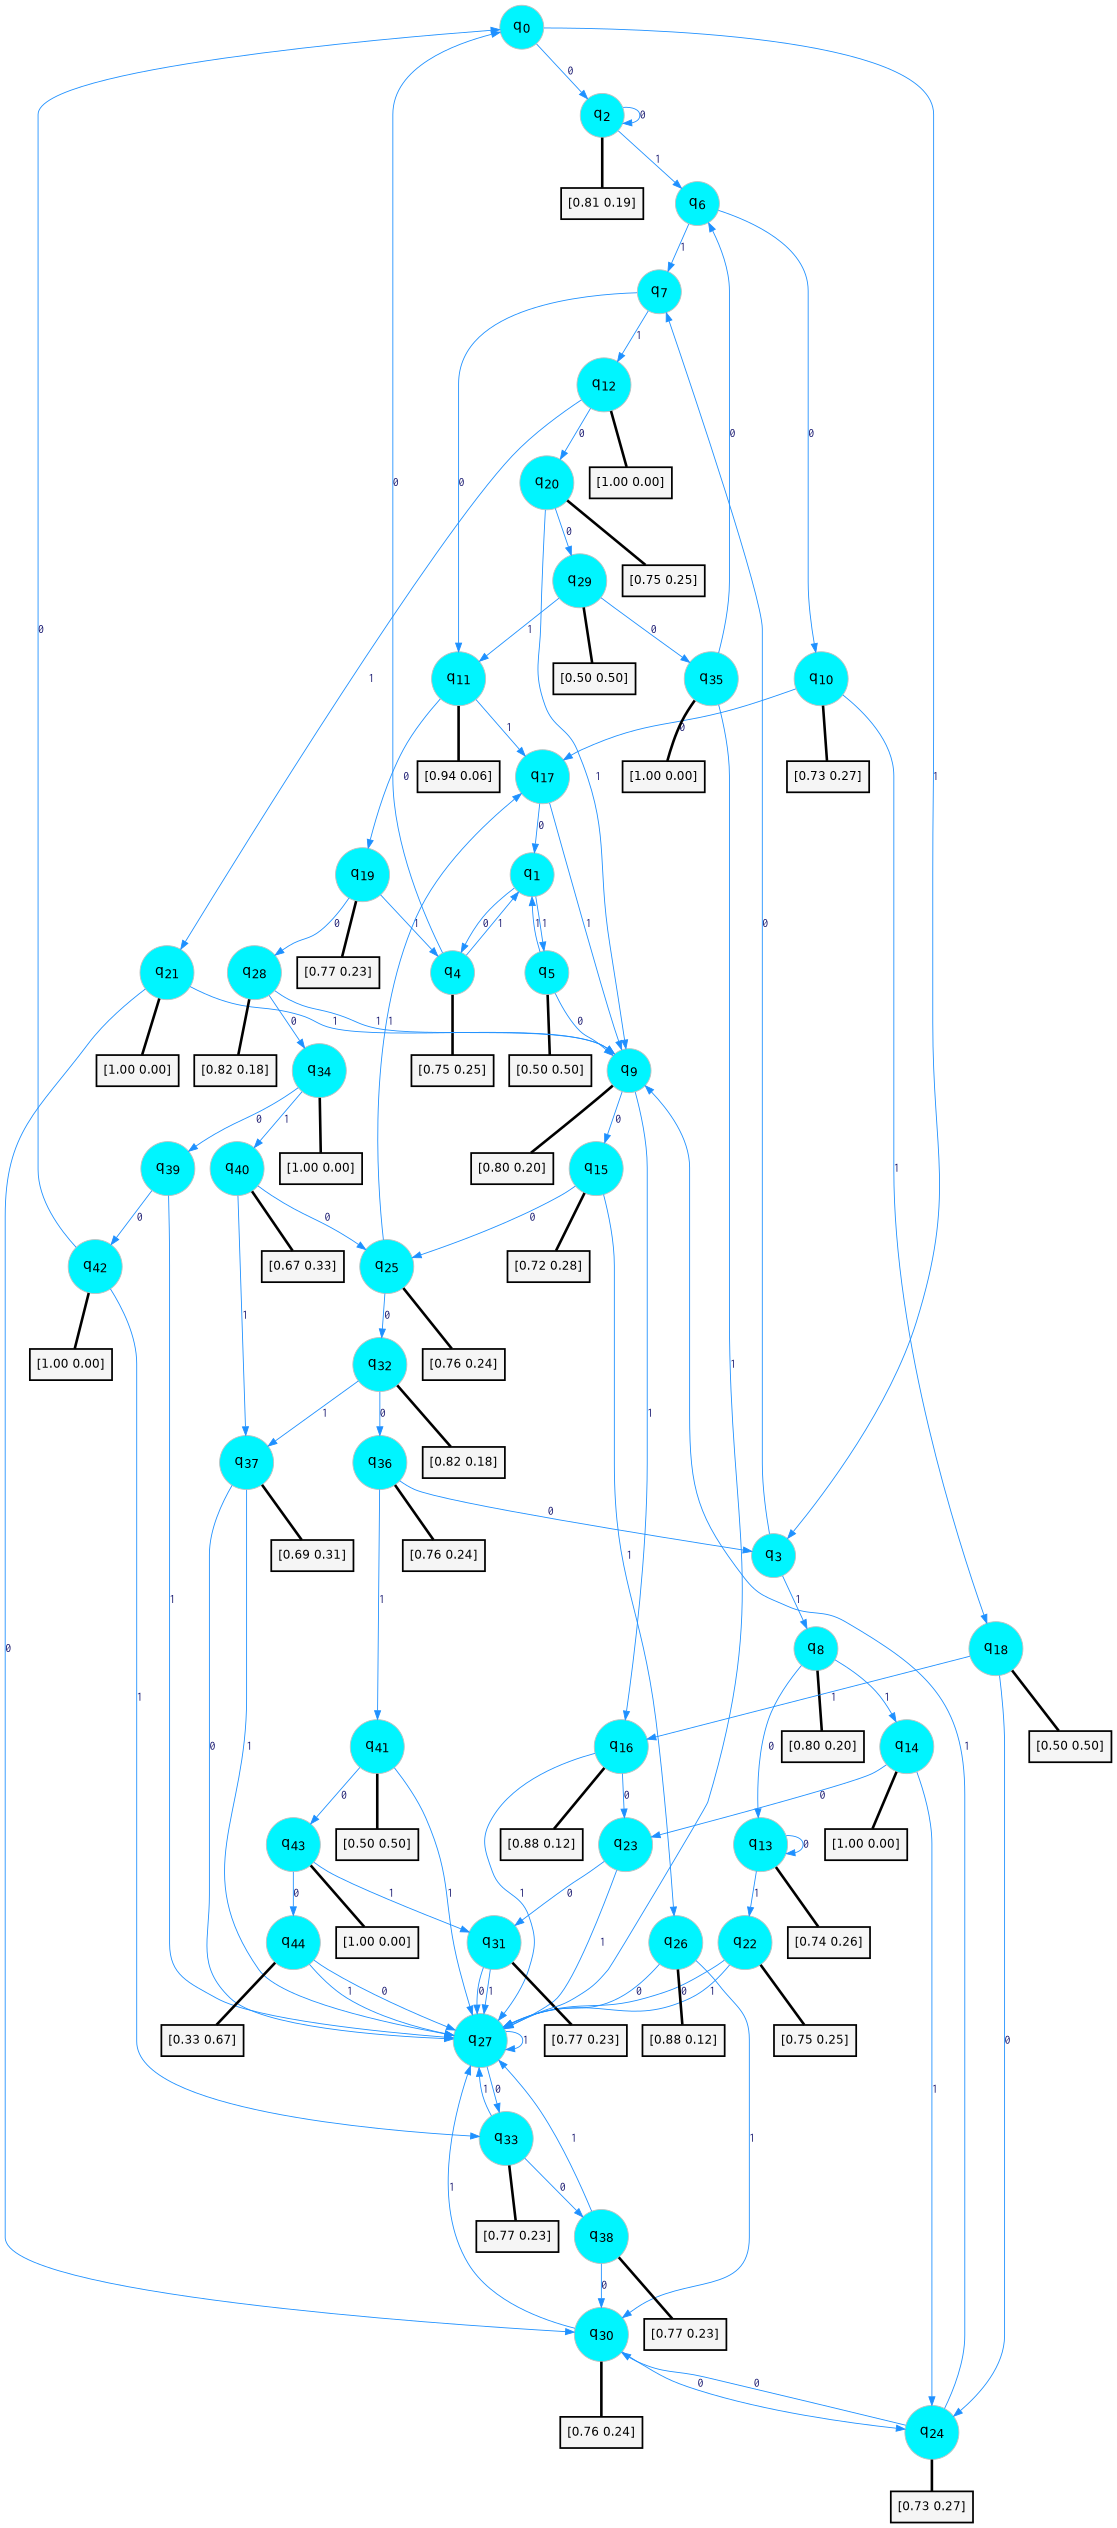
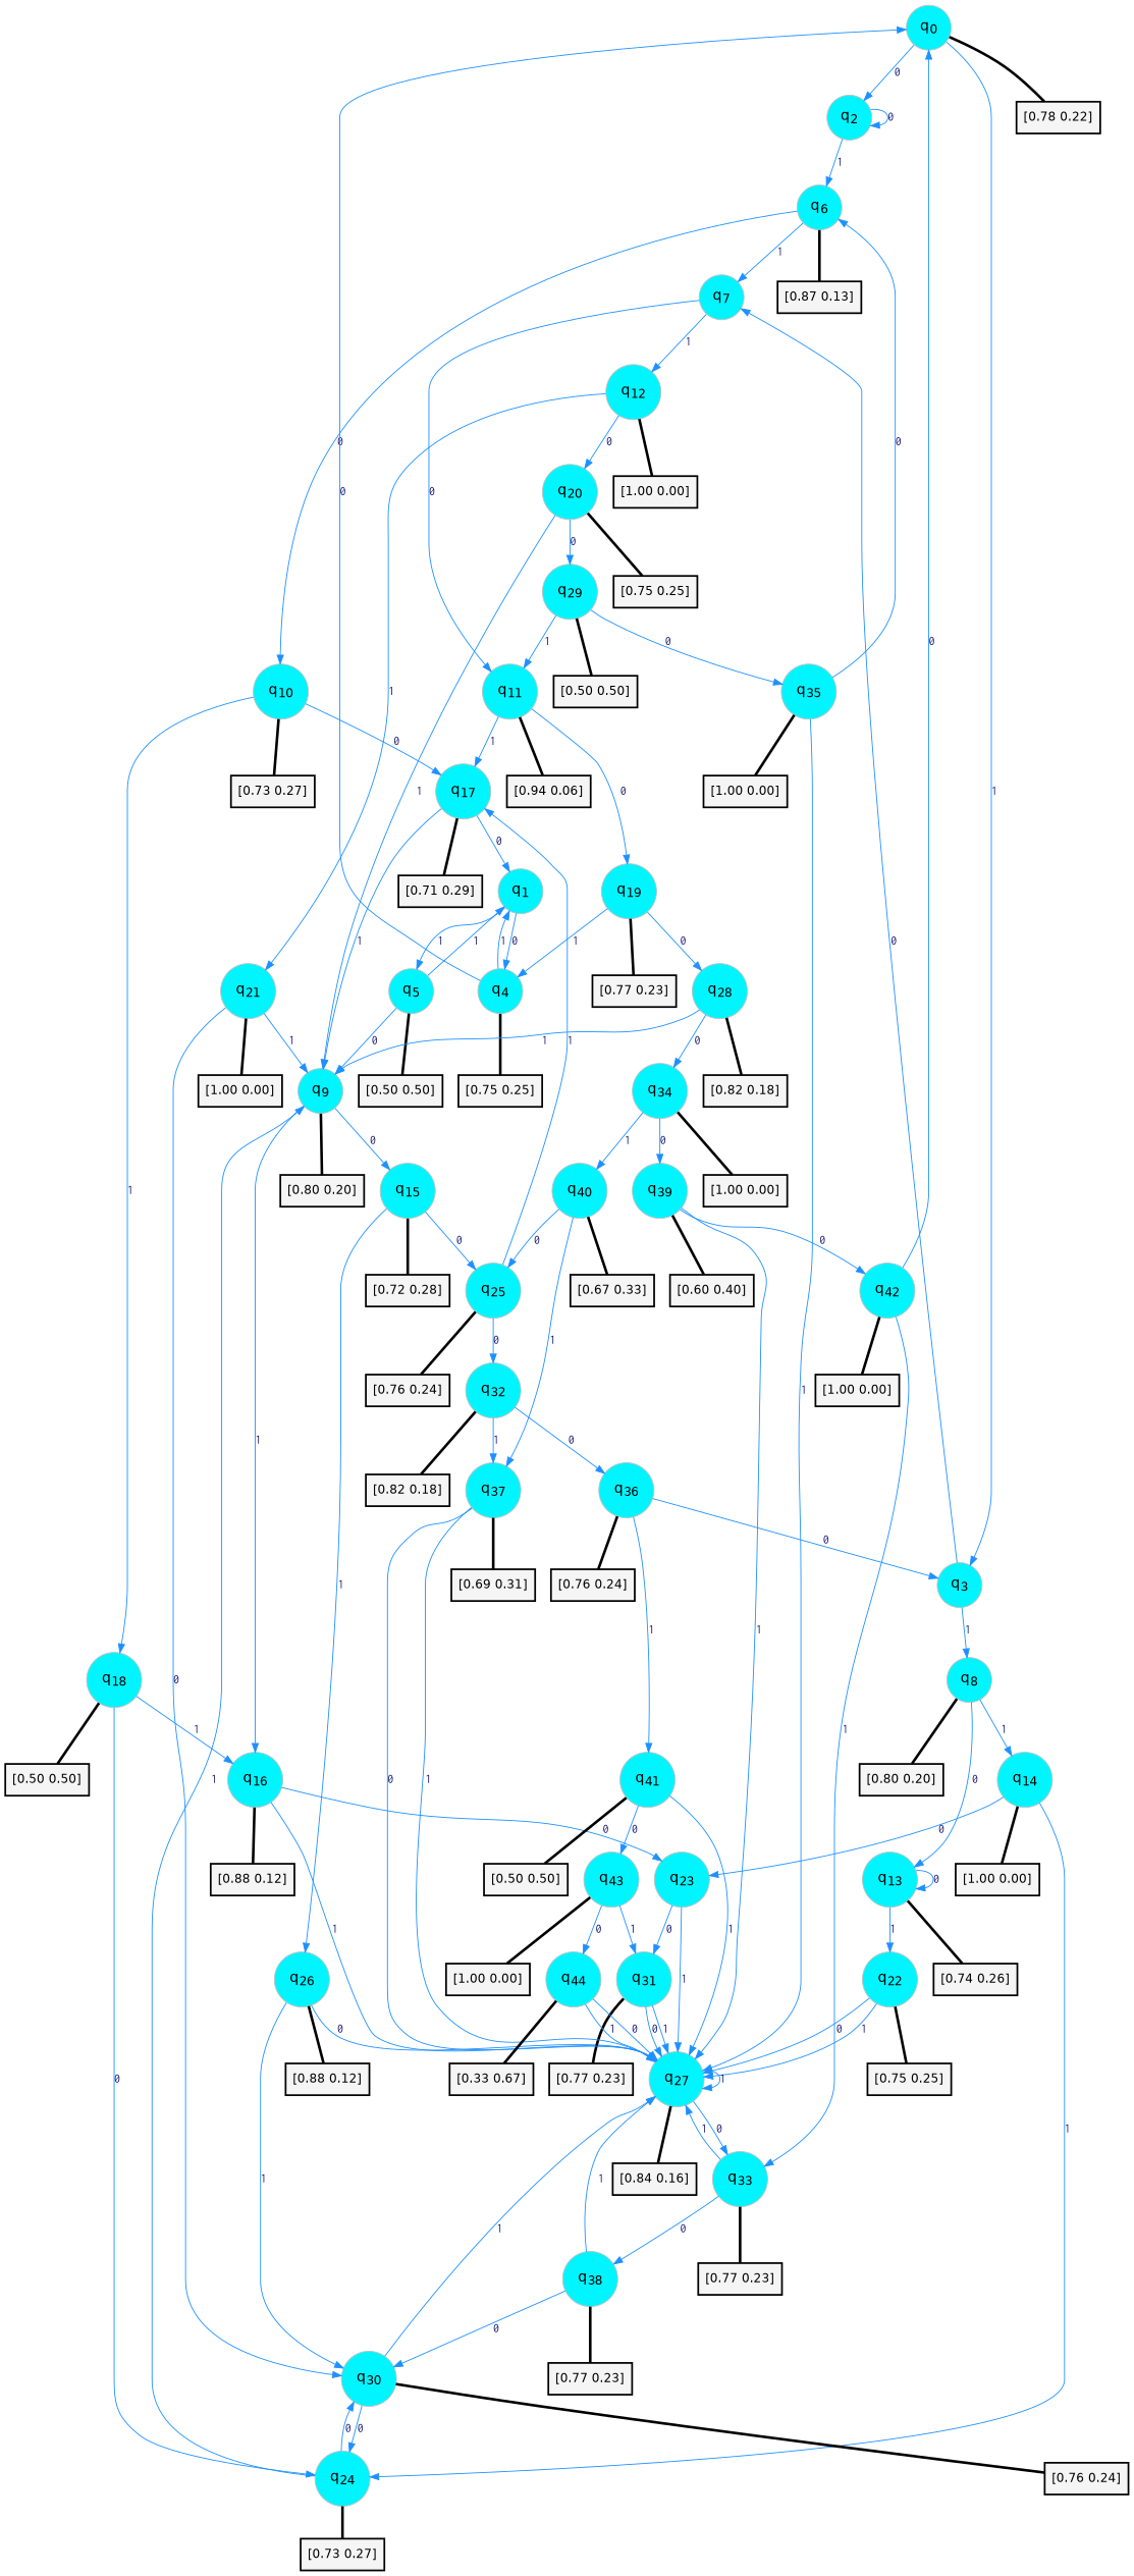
  digraph {
    rankdir=TD
    node [color=gray fillcolor=turquoise1 fontcolor=black fontname=Helvetica fontsize=16 fontweight=bold shape=circle style=filled]
    edge [arrowsize=1 color=dodgerblue1 fontcolor=midnightblue fontname=courier fontweight=bold penwidth=1 style=solid weight=20]
    n1 [label=<q<SUB>0</SUB>>]
    n2 [label=<q<SUB>2</SUB>>]
    n3 [label=<q<SUB>3</SUB>>]
+   n4 [color=black fillcolor=whitesmoke fontsize=14 label="[0.78 0.22]" penwidth=2 shape=box]
    n5 [label=<q<SUB>6</SUB>>]
-   n6 [color=black fillcolor=whitesmoke fontsize=14 label="[0.81 0.19]" penwidth=2 shape=box]
    n7 [label=<q<SUB>7</SUB>>]
    n8 [label=<q<SUB>8</SUB>>]
    n9 [label=<q<SUB>1</SUB>>]
    n10 [label=<q<SUB>4</SUB>>]
    n11 [label=<q<SUB>5</SUB>>]
    n12 [color=black fillcolor=whitesmoke fontsize=14 label="[0.75 0.25]" penwidth=2 shape=box]
    n13 [label=<q<SUB>9</SUB>>]
    n14 [color=black fillcolor=whitesmoke fontsize=14 label="[0.50 0.50]" penwidth=2 shape=box]
    n15 [label=<q<SUB>10</SUB>>]
+   n16 [color=black fillcolor=whitesmoke fontsize=14 label="[0.87 0.13]" penwidth=2 shape=box]
    n17 [label=<q<SUB>11</SUB>>]
    n18 [label=<q<SUB>12</SUB>>]
    n19 [label=<q<SUB>13</SUB>>]
    n20 [label=<q<SUB>14</SUB>>]
    n21 [color=black fillcolor=whitesmoke fontsize=14 label="[0.80 0.20]" penwidth=2 shape=box]
    n22 [label=<q<SUB>15</SUB>>]
    n23 [label=<q<SUB>16</SUB>>]
    n24 [color=black fillcolor=whitesmoke fontsize=14 label="[0.80 0.20]" penwidth=2 shape=box]
    n25 [label=<q<SUB>17</SUB>>]
    n26 [label=<q<SUB>18</SUB>>]
    n27 [color=black fillcolor=whitesmoke fontsize=14 label="[0.73 0.27]" penwidth=2 shape=box]
    n28 [label=<q<SUB>19</SUB>>]
    n29 [color=black fillcolor=whitesmoke fontsize=14 label="[0.94 0.06]" penwidth=2 shape=box]
    n30 [label=<q<SUB>20</SUB>>]
    n31 [label=<q<SUB>21</SUB>>]
    n32 [color=black fillcolor=whitesmoke fontsize=14 label="[1.00 0.00]" penwidth=2 shape=box]
    n33 [label=<q<SUB>22</SUB>>]
    n34 [color=black fillcolor=whitesmoke fontsize=14 label="[0.74 0.26]" penwidth=2 shape=box]
    n35 [label=<q<SUB>23</SUB>>]
    n36 [label=<q<SUB>24</SUB>>]
    n37 [color=black fillcolor=whitesmoke fontsize=14 label="[1.00 0.00]" penwidth=2 shape=box]
    n38 [label=<q<SUB>25</SUB>>]
    n39 [label=<q<SUB>26</SUB>>]
    n40 [color=black fillcolor=whitesmoke fontsize=14 label="[0.72 0.28]" penwidth=2 shape=box]
    n41 [label=<q<SUB>27</SUB>>]
    n42 [color=black fillcolor=whitesmoke fontsize=14 label="[0.88 0.12]" penwidth=2 shape=box]
+   n43 [color=black fillcolor=whitesmoke fontsize=14 label="[0.71 0.29]" penwidth=2 shape=box]
    n44 [color=black fillcolor=whitesmoke fontsize=14 label="[0.50 0.50]" penwidth=2 shape=box]
    n45 [label=<q<SUB>28</SUB>>]
    n46 [color=black fillcolor=whitesmoke fontsize=14 label="[0.77 0.23]" penwidth=2 shape=box]
    n47 [label=<q<SUB>29</SUB>>]
    n48 [color=black fillcolor=whitesmoke fontsize=14 label="[0.75 0.25]" penwidth=2 shape=box]
    n49 [label=<q<SUB>30</SUB>>]
    n50 [color=black fillcolor=whitesmoke fontsize=14 label="[1.00 0.00]" penwidth=2 shape=box]
    n51 [color=black fillcolor=whitesmoke fontsize=14 label="[0.75 0.25]" penwidth=2 shape=box]
    n52 [label=<q<SUB>31</SUB>>]
    n53 [color=black fillcolor=whitesmoke fontsize=14 label="[0.73 0.27]" penwidth=2 shape=box]
    n54 [label=<q<SUB>32</SUB>>]
    n55 [color=black fillcolor=whitesmoke fontsize=14 label="[0.76 0.24]" penwidth=2 shape=box]
    n56 [color=black fillcolor=whitesmoke fontsize=14 label="[0.88 0.12]" penwidth=2 shape=box]
    n57 [label=<q<SUB>33</SUB>>]
+   n58 [color=black fillcolor=whitesmoke fontsize=14 label="[0.84 0.16]" penwidth=2 shape=box]
    n59 [label=<q<SUB>34</SUB>>]
    n60 [color=black fillcolor=whitesmoke fontsize=14 label="[0.82 0.18]" penwidth=2 shape=box]
    n61 [label=<q<SUB>35</SUB>>]
    n62 [color=black fillcolor=whitesmoke fontsize=14 label="[0.50 0.50]" penwidth=2 shape=box]
    n63 [color=black fillcolor=whitesmoke fontsize=14 label="[0.76 0.24]" penwidth=2 shape=box]
    n64 [color=black fillcolor=whitesmoke fontsize=14 label="[0.77 0.23]" penwidth=2 shape=box]
    n65 [label=<q<SUB>36</SUB>>]
    n66 [label=<q<SUB>37</SUB>>]
    n67 [color=black fillcolor=whitesmoke fontsize=14 label="[0.82 0.18]" penwidth=2 shape=box]
    n68 [label=<q<SUB>38</SUB>>]
    n69 [color=black fillcolor=whitesmoke fontsize=14 label="[0.77 0.23]" penwidth=2 shape=box]
    n70 [label=<q<SUB>39</SUB>>]
    n71 [label=<q<SUB>40</SUB>>]
    n72 [color=black fillcolor=whitesmoke fontsize=14 label="[1.00 0.00]" penwidth=2 shape=box]
    n73 [color=black fillcolor=whitesmoke fontsize=14 label="[1.00 0.00]" penwidth=2 shape=box]
    n74 [label=<q<SUB>41</SUB>>]
    n75 [color=black fillcolor=whitesmoke fontsize=14 label="[0.76 0.24]" penwidth=2 shape=box]
    n76 [color=black fillcolor=whitesmoke fontsize=14 label="[0.69 0.31]" penwidth=2 shape=box]
    n77 [color=black fillcolor=whitesmoke fontsize=14 label="[0.77 0.23]" penwidth=2 shape=box]
    n78 [label=<q<SUB>42</SUB>>]
+   n79 [color=black fillcolor=whitesmoke fontsize=14 label="[0.60 0.40]" penwidth=2 shape=box]
    n80 [color=black fillcolor=whitesmoke fontsize=14 label="[0.67 0.33]" penwidth=2 shape=box]
    n81 [label=<q<SUB>43</SUB>>]
    n82 [color=black fillcolor=whitesmoke fontsize=14 label="[0.50 0.50]" penwidth=2 shape=box]
    n83 [color=black fillcolor=whitesmoke fontsize=14 label="[1.00 0.00]" penwidth=2 shape=box]
    n84 [label=<q<SUB>44</SUB>>]
    n85 [color=black fillcolor=whitesmoke fontsize=14 label="[1.00 0.00]" penwidth=2 shape=box]
    n86 [color=black fillcolor=whitesmoke fontsize=14 label="[0.33 0.67]" penwidth=2 shape=box]
    n1 -> n2 [label=0]
    n1 -> n3 [label=1]
+   n1 -> n4 [arrowhead=none color=black penwidth=3]
    n2 -> n2 [label=0]
    n2 -> n5 [label=1]
-   n2 -> n6 [arrowhead=none color=black penwidth=3]
    n3 -> n7 [label=0]
    n3 -> n8 [label=1]
    n5 -> n7 [label=1]
    n5 -> n15 [label=0]
+   n5 -> n16 [arrowhead=none color=black penwidth=3]
    n7 -> n17 [label=0]
    n7 -> n18 [label=1]
    n8 -> n19 [label=0]
    n8 -> n20 [label=1]
    n8 -> n21 [arrowhead=none color=black penwidth=3]
    n9 -> n10 [label=0]
    n9 -> n11 [label=1]
    n10 -> n1 [label=0]
    n10 -> n9 [label=1]
    n10 -> n12 [arrowhead=none color=black penwidth=3]
    n11 -> n9 [label=1]
    n11 -> n13 [label=0]
    n11 -> n14 [arrowhead=none color=black penwidth=3]
    n13 -> n22 [label=0]
    n13 -> n23 [label=1]
    n13 -> n24 [arrowhead=none color=black penwidth=3]
    n15 -> n25 [label=0]
    n15 -> n26 [label=1]
    n15 -> n27 [arrowhead=none color=black penwidth=3]
    n17 -> n25 [label=1]
    n17 -> n28 [label=0]
    n17 -> n29 [arrowhead=none color=black penwidth=3]
    n18 -> n30 [label=0]
    n18 -> n31 [label=1]
    n18 -> n32 [arrowhead=none color=black penwidth=3]
    n19 -> n19 [label=0]
    n19 -> n33 [label=1]
    n19 -> n34 [arrowhead=none color=black penwidth=3]
    n20 -> n35 [label=0]
    n20 -> n36 [label=1]
    n20 -> n37 [arrowhead=none color=black penwidth=3]
    n22 -> n38 [label=0]
    n22 -> n39 [label=1]
    n22 -> n40 [arrowhead=none color=black penwidth=3]
    n23 -> n35 [label=0]
    n23 -> n41 [label=1]
    n23 -> n42 [arrowhead=none color=black penwidth=3]
    n25 -> n9 [label=0]
    n25 -> n13 [label=1]
+   n25 -> n43 [arrowhead=none color=black penwidth=3]
    n26 -> n23 [label=1]
    n26 -> n36 [label=0]
    n26 -> n44 [arrowhead=none color=black penwidth=3]
    n28 -> n10 [label=1]
    n28 -> n45 [label=0]
    n28 -> n46 [arrowhead=none color=black penwidth=3]
    n30 -> n13 [label=1]
    n30 -> n47 [label=0]
    n30 -> n48 [arrowhead=none color=black penwidth=3]
    n31 -> n13 [label=1]
    n31 -> n49 [label=0]
    n31 -> n50 [arrowhead=none color=black penwidth=3]
    n33 -> n41 [label=0]
    n33 -> n41 [label=1]
    n33 -> n51 [arrowhead=none color=black penwidth=3]
    n35 -> n41 [label=1]
    n35 -> n52 [label=0]
    n36 -> n13 [label=1]
    n36 -> n49 [label=0]
    n36 -> n53 [arrowhead=none color=black penwidth=3]
    n38 -> n25 [label=1]
    n38 -> n54 [label=0]
    n38 -> n55 [arrowhead=none color=black penwidth=3]
    n39 -> n41 [label=0]
    n39 -> n49 [label=1]
    n39 -> n56 [arrowhead=none color=black penwidth=3]
    n41 -> n41 [label=1]
    n41 -> n57 [label=0]
+   n41 -> n58 [arrowhead=none color=black penwidth=3]
    n45 -> n13 [label=1]
    n45 -> n59 [label=0]
    n45 -> n60 [arrowhead=none color=black penwidth=3]
    n47 -> n17 [label=1]
    n47 -> n61 [label=0]
    n47 -> n62 [arrowhead=none color=black penwidth=3]
    n49 -> n36 [label=0]
    n49 -> n41 [label=1]
    n49 -> n63 [arrowhead=none color=black penwidth=3]
    n52 -> n41 [label=0]
    n52 -> n41 [label=1]
    n52 -> n64 [arrowhead=none color=black penwidth=3]
    n54 -> n65 [label=0]
    n54 -> n66 [label=1]
    n54 -> n67 [arrowhead=none color=black penwidth=3]
    n57 -> n41 [label=1]
    n57 -> n68 [label=0]
    n57 -> n69 [arrowhead=none color=black penwidth=3]
    n59 -> n70 [label=0]
    n59 -> n71 [label=1]
    n59 -> n72 [arrowhead=none color=black penwidth=3]
    n61 -> n5 [label=0]
    n61 -> n41 [label=1]
    n61 -> n73 [arrowhead=none color=black penwidth=3]
    n65 -> n3 [label=0]
    n65 -> n74 [label=1]
    n65 -> n75 [arrowhead=none color=black penwidth=3]
    n66 -> n41 [label=0]
    n66 -> n41 [label=1]
    n66 -> n76 [arrowhead=none color=black penwidth=3]
    n68 -> n41 [label=1]
    n68 -> n49 [label=0]
    n68 -> n77 [arrowhead=none color=black penwidth=3]
    n70 -> n41 [label=1]
    n70 -> n78 [label=0]
+   n70 -> n79 [arrowhead=none color=black penwidth=3]
    n71 -> n38 [label=0]
    n71 -> n66 [label=1]
    n71 -> n80 [arrowhead=none color=black penwidth=3]
    n74 -> n41 [label=1]
    n74 -> n81 [label=0]
    n74 -> n82 [arrowhead=none color=black penwidth=3]
    n78 -> n1 [label=0]
    n78 -> n57 [label=1]
    n78 -> n83 [arrowhead=none color=black penwidth=3]
    n81 -> n52 [label=1]
    n81 -> n84 [label=0]
    n81 -> n85 [arrowhead=none color=black penwidth=3]
    n84 -> n41 [label=0]
    n84 -> n41 [label=1]
    n84 -> n86 [arrowhead=none color=black penwidth=3]
  }
